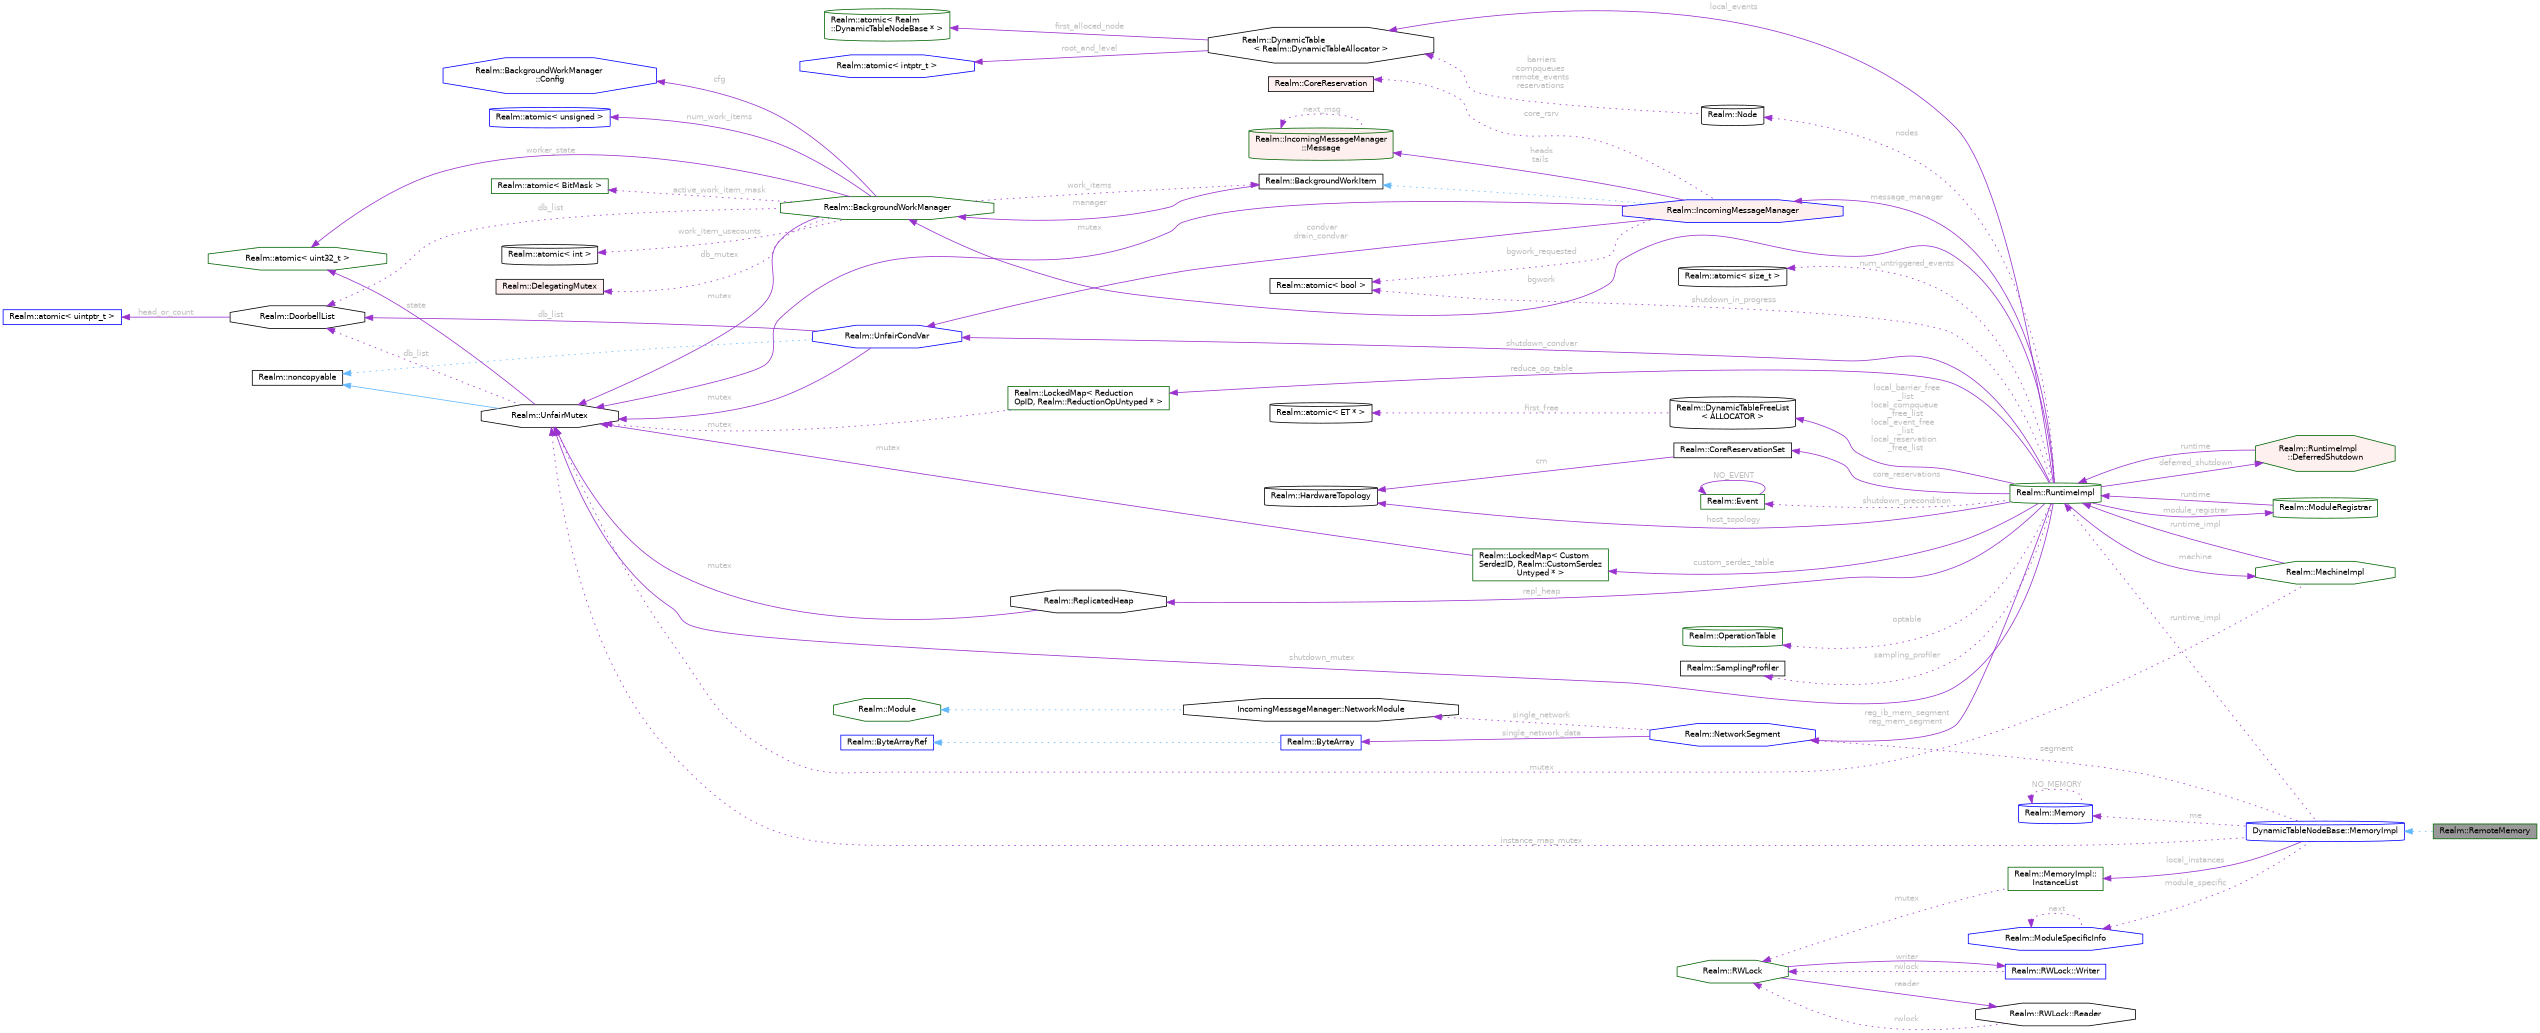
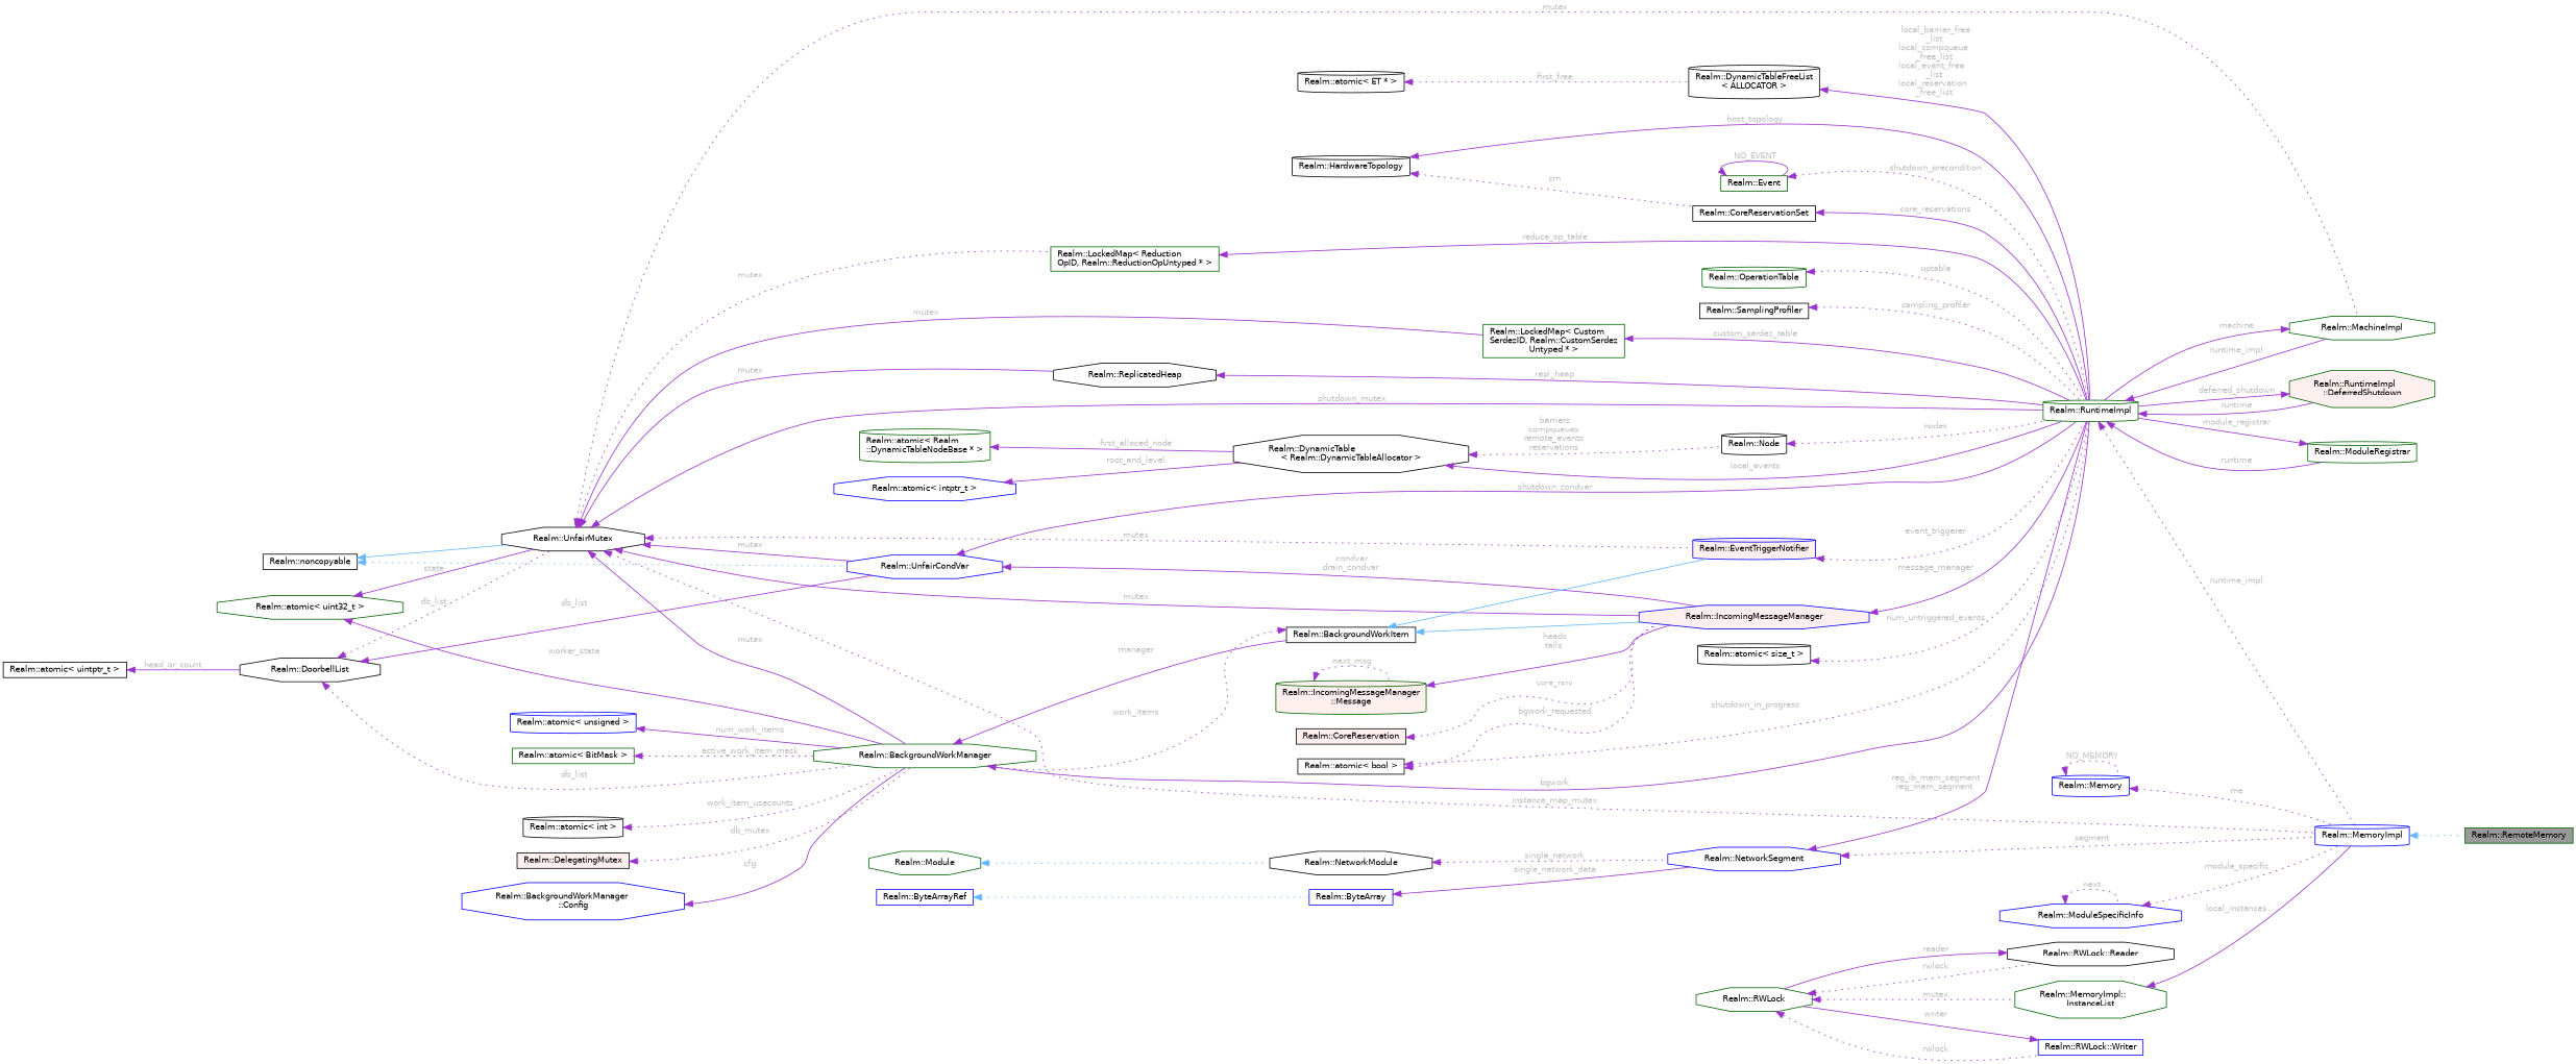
  digraph {
    rankdir=LR
    node [color=black fillcolor=white fontname=Helvetica fontsize=10 shape=octagon style=filled]
    edge [color=darkorchid3 dir=back fontname=Helvetica fontsize=10 labelfontname=Helvetica labelfontsize=10 style=solid fontcolor=grey]
    n1 [color=darkgreen fillcolor=grey60 fontcolor=black height=0.2 label="Realm::RemoteMemory" shape=box width=0.4]
-   n2 [color=blue height=0.2 label="DynamicTableNodeBase::MemoryImpl" shape=cylinder width=0.4]
+   n2 [color=blue height=0.2 label="Realm::MemoryImpl" shape=cylinder width=0.4]
    n3 [color=blue height=0.2 label="Realm::Memory" shape=cylinder width=0.4]
    n4 [color=blue height=0.2 label="Realm::NetworkSegment" width=0.4]
    n5 [color=darkgreen height=0.2 label="Realm::RuntimeImpl" shape=cylinder width=0.4]
    n6 [color=darkgreen height=0.2 label="Realm::MachineImpl" width=0.4]
    n7 [color=darkgreen fillcolor="#FFF0F0" height=0.2 label="Realm::RuntimeImpl\l::DeferredShutdown" width=0.4]
    n8 [color=darkgreen height=0.2 label="Realm::ModuleRegistrar" shape=cylinder width=0.4]
-   n9 [height=0.2 label="IncomingMessageManager::NetworkModule" width=0.4]
+   n9 [height=0.2 label="Realm::NetworkModule" width=0.4]
    n10 [color=darkgreen height=0.2 label="Realm::Module" width=0.4]
    n11 [color=blue height=0.2 label="Realm::ByteArray" shape=box width=0.4]
    n12 [color=blue height=0.2 label="Realm::ByteArrayRef" shape=box width=0.4]
    n13 [color=blue height=0.2 label="Realm::ModuleSpecificInfo" width=0.4]
    n14 [height=0.2 label="Realm::UnfairMutex" width=0.4]
    n15 [color=darkgreen height=0.2 label="Realm::LockedMap\< Reduction\lOpID, Realm::ReductionOpUntyped * \>" shape=box width=0.4]
    n16 [color=darkgreen height=0.2 label="Realm::LockedMap\< Custom\lSerdezID, Realm::CustomSerdez\lUntyped * \>" shape=box width=0.4]
    n17 [color=blue height=0.2 label="Realm::UnfairCondVar" width=0.4]
    n18 [color=darkgreen height=0.2 label="Realm::BackgroundWorkManager" width=0.4]
    n19 [color=blue fillcolor="#FFF0F0" height=0.2 label="Realm::IncomingMessageManager" width=0.4]
+   n20 [color=blue fillcolor="#FFF0F0" height=0.2 label="Realm::EventTriggerNotifier" shape=cylinder width=0.4]
    n21 [height=0.2 label="Realm::ReplicatedHeap" width=0.4]
    n22 [height=0.2 label="Realm::BackgroundWorkItem" shape=box width=0.4]
    n23 [height=0.2 label="Realm::noncopyable" shape=box width=0.4]
    n24 [color=darkgreen height=0.2 label="Realm::atomic\< uint32_t \>" width=0.4]
    n25 [height=0.2 label="Realm::DoorbellList" width=0.4]
-   n26 [color=blue height=0.2 label="Realm::atomic\< uintptr_t \>" shape=box width=0.4]
-   n27 [color=darkgreen height=0.2 label="Realm::MemoryImpl::\lInstanceList" shape=box width=0.4]
+   n26 [height=0.2 label="Realm::atomic\< uintptr_t \>" shape=box width=0.4]
+   n27 [color=darkgreen height=0.2 label="Realm::MemoryImpl::\lInstanceList" width=0.4]
    n28 [color=darkgreen height=0.2 label="Realm::RWLock" width=0.4]
    n29 [color=blue height=0.2 label="Realm::RWLock::Writer" shape=box width=0.4]
    n30 [height=0.2 label="Realm::RWLock::Reader" width=0.4]
    n31 [height=0.2 label="Realm::atomic\< size_t \>" shape=cylinder width=0.4]
    n32 [height=0.2 label="Realm::Node" shape=cylinder width=0.4]
    n33 [height=0.2 label="Realm::DynamicTable\l\< Realm::DynamicTableAllocator \>" width=0.4]
    n34 [color=blue height=0.2 label="Realm::atomic\< intptr_t \>" width=0.4]
    n35 [color=darkgreen height=0.2 label="Realm::atomic\< Realm\l::DynamicTableNodeBase * \>" shape=cylinder width=0.4]
    n36 [height=0.2 label="Realm::DynamicTableFreeList\l\< ALLOCATOR \>" shape=cylinder width=0.4]
    n37 [height=0.2 label="Realm::atomic\< ET * \>" shape=cylinder width=0.4]
    n38 [color=darkgreen height=0.2 label="Realm::Event" shape=box width=0.4]
    n39 [height=0.2 label="Realm::atomic\< bool \>" shape=box width=0.4]
    n40 [height=0.2 label="Realm::HardwareTopology" shape=cylinder width=0.4]
    n41 [height=0.2 label="Realm::CoreReservationSet" shape=box width=0.4]
    n42 [color=blue height=0.2 label="Realm::BackgroundWorkManager\l::Config" width=0.4]
    n43 [color=blue height=0.2 label="Realm::atomic\< unsigned \>" shape=cylinder width=0.4]
    n44 [color=darkgreen height=0.2 label="Realm::atomic\< BitMask \>" shape=box width=0.4]
    n45 [height=0.2 label="Realm::atomic\< int \>" shape=cylinder width=0.4]
    n46 [fillcolor="#FFF0F0" height=0.2 label="Realm::DelegatingMutex" shape=box width=0.4]
    n47 [color=darkgreen fillcolor="#FFF0F0" height=0.2 label="Realm::IncomingMessageManager\l::Message" shape=cylinder width=0.4]
    n48 [fillcolor="#FFF0F0" height=0.2 label="Realm::CoreReservation" shape=box width=0.4]
    n49 [color=darkgreen height=0.2 label="Realm::OperationTable" shape=cylinder width=0.4]
    n50 [height=0.2 label="Realm::SamplingProfiler" shape=box width=0.4]
    n2 -> n1 [color=steelblue1 style=dotted fontcolor=""]
    n3 -> n2 [label=" me" style=dotted]
    n3 -> n3 [label=" NO_MEMORY" style=dotted]
    n4 -> n2 [label=" segment" style=dotted]
    n4 -> n5 [label=" reg_ib_mem_segment\nreg_mem_segment"]
    n5 -> n2 [label=" runtime_impl" style=dotted]
    n5 -> n6 [label=" runtime_impl"]
    n5 -> n7 [label=" runtime"]
    n5 -> n8 [label=" runtime"]
    n6 -> n5 [label=" machine"]
    n7 -> n5 [label=" deferred_shutdown"]
    n8 -> n5 [label=" module_registrar"]
    n9 -> n4 [label=" single_network" style=dotted]
    n10 -> n9 [color=steelblue1 style=dotted fontcolor=""]
    n11 -> n4 [label=" single_network_data"]
    n12 -> n11 [color=steelblue1 style=dotted fontcolor=""]
    n13 -> n2 [label=" module_specific" style=dotted]
    n13 -> n13 [label=" next" style=dotted]
    n14 -> n2 [label=" instance_map_mutex" style=dotted]
    n14 -> n5 [label=" shutdown_mutex"]
    n14 -> n6 [label=" mutex" style=dotted]
    n14 -> n15 [label=" mutex" style=dotted]
    n14 -> n16 [label=" mutex"]
    n14 -> n17 [label=" mutex"]
    n14 -> n18 [label=" mutex"]
    n14 -> n19 [label=" mutex"]
+   n14 -> n20 [label=" mutex" style=dotted]
    n14 -> n21 [label=" mutex"]
    n15 -> n5 [label=" reduce_op_table"]
    n16 -> n5 [label=" custom_serdez_table"]
    n17 -> n5 [label=" shutdown_condvar"]
    n17 -> n19 [label=" condvar\ndrain_condvar"]
    n18 -> n5 [label=" bgwork"]
    n18 -> n22 [label=" manager"]
    n19 -> n5 [label=" message_manager"]
+   n20 -> n5 [label=" event_triggerer" style=dotted]
    n21 -> n5 [label=" repl_heap"]
    n22 -> n18 [label=" work_items" style=dotted]
-   n22 -> n19 [color=steelblue1 style=dotted fontcolor=""]
+   n22 -> n19 [color=steelblue1 fontcolor=""]
+   n22 -> n20 [color=steelblue1 fontcolor=""]
    n23 -> n14 [color=steelblue1 fontcolor=""]
    n23 -> n17 [color=steelblue1 style=dotted fontcolor=""]
    n24 -> n14 [label=" state"]
    n24 -> n18 [label=" worker_state"]
    n25 -> n14 [label=" db_list" style=dotted]
    n25 -> n17 [label=" db_list"]
    n25 -> n18 [label=" db_list" style=dotted]
    n26 -> n25 [label=" head_or_count"]
    n27 -> n2 [label=" local_instances"]
    n28 -> n27 [label=" mutex" style=dotted]
    n28 -> n29 [label=" rwlock" style=dotted]
    n28 -> n30 [label=" rwlock" style=dotted]
    n29 -> n28 [label=" writer"]
    n30 -> n28 [label=" reader"]
    n31 -> n5 [label=" num_untriggered_events" style=dotted]
    n32 -> n5 [label=" nodes" style=dotted]
    n33 -> n5 [label=" local_events"]
    n33 -> n32 [label=" barriers\ncompqueues\nremote_events\nreservations" style=dotted]
    n34 -> n33 [label=" root_and_level"]
    n35 -> n33 [label=" first_alloced_node"]
    n36 -> n5 [label=" local_barrier_free\l_list\nlocal_compqueue\l_free_list\nlocal_event_free\l_list\nlocal_reservation\l_free_list"]
    n37 -> n36 [label=" first_free" style=dotted]
    n38 -> n5 [label=" shutdown_precondition" style=dotted]
    n38 -> n38 [label=" NO_EVENT"]
    n39 -> n5 [label=" shutdown_in_progress" style=dotted]
    n39 -> n19 [label=" bgwork_requested" style=dotted]
    n40 -> n5 [label=" host_topology"]
-   n40 -> n41 [label=" cm"]
+   n40 -> n41 [label=" cm" style=dotted]
    n41 -> n5 [label=" core_reservations"]
    n42 -> n18 [label=" cfg"]
    n43 -> n18 [label=" num_work_items"]
    n44 -> n18 [label=" active_work_item_mask" style=dotted]
    n45 -> n18 [label=" work_item_usecounts" style=dotted]
    n46 -> n18 [label=" db_mutex" style=dotted]
    n47 -> n19 [label=" heads\ntails"]
    n47 -> n47 [label=" next_msg" style=dotted]
    n48 -> n19 [label=" core_rsrv" style=dotted]
    n49 -> n5 [label=" optable" style=dotted]
    n50 -> n5 [label=" sampling_profiler" style=dotted]
  }
